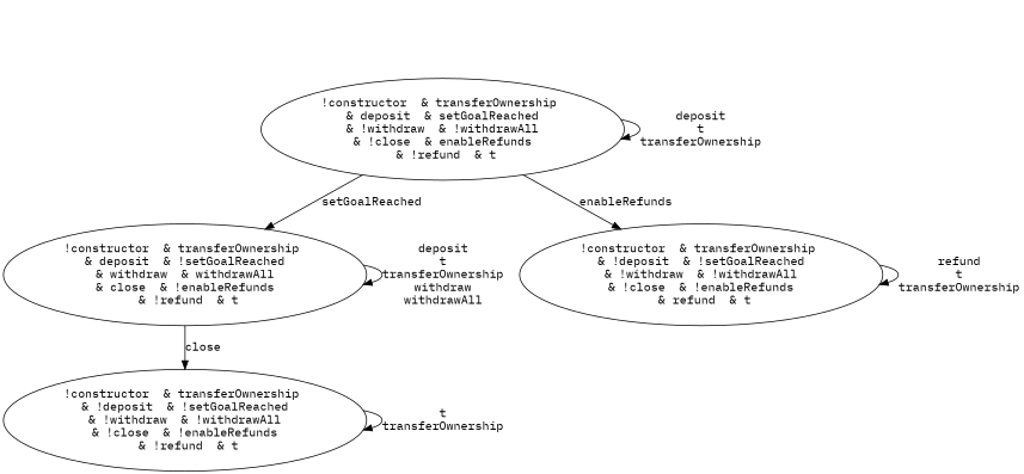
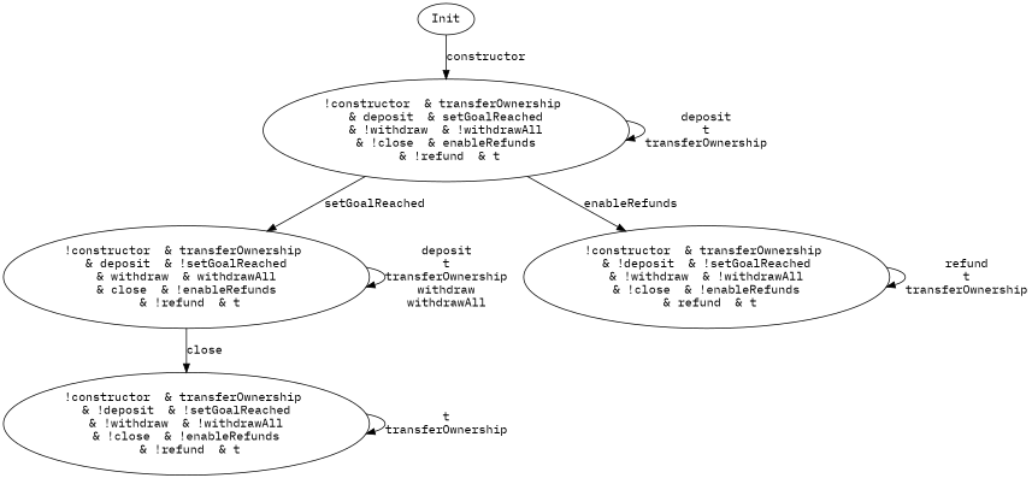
  digraph {
    fontname="IBM Plex Mono"
    node [fontname="IBM Plex Mono"]
    edge [color=black fontname="IBM Plex Mono"]
+   n1 [label=Init]
    n2 [label="!constructor  & transferOwnership \n & deposit  & setGoalReached \n & !withdraw  & !withdrawAll \n & !close  & enableRefunds \n & !refund  & t\n"]
    n3 [label="!constructor  & transferOwnership \n & deposit  & !setGoalReached \n & withdraw  & withdrawAll \n & close  & !enableRefunds \n & !refund  & t\n"]
    n4 [label="!constructor  & transferOwnership \n & !deposit  & !setGoalReached \n & !withdraw  & !withdrawAll \n & !close  & !enableRefunds \n & !refund  & t\n"]
    n5 [label="!constructor  & transferOwnership \n & !deposit  & !setGoalReached \n & !withdraw  & !withdrawAll \n & !close  & !enableRefunds \n & refund  & t\n"]
+   n1 -> n2 [label=constructor]
    n2 -> n2 [label="deposit\nt\ntransferOwnership"]
    n2 -> n3 [label=setGoalReached]
    n2 -> n5 [label=enableRefunds]
    n3 -> n3 [label="deposit\nt\ntransferOwnership\nwithdraw\nwithdrawAll"]
    n3 -> n4 [label=close]
    n4 -> n4 [label="t\ntransferOwnership"]
    n5 -> n5 [label="refund\nt\ntransferOwnership"]
  }
